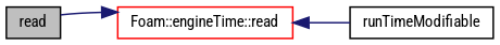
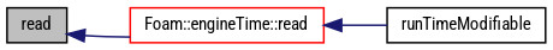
  digraph {
    fontname="Roboto Condensed"
    rankdir=LR
    node [color=black fontname="Roboto Condensed" fontsize=10 shape=record]
    edge [color=midnightblue dir=back fontname="Roboto Condensed" fontsize=10 labelfontname=Helvetica labelfontsize=10 style=solid]
    n1 [fillcolor=grey75 fontcolor=black height=0.2 label=read style=filled width=0.4]
    n2 [color=red height=0.2 label="Foam::engineTime::read" width=0.4]
    n3 [height=0.2 label=runTimeModifiable width=0.4]
-   n2 -> n1
+   n1 -> n2
    n2 -> n3
  }
